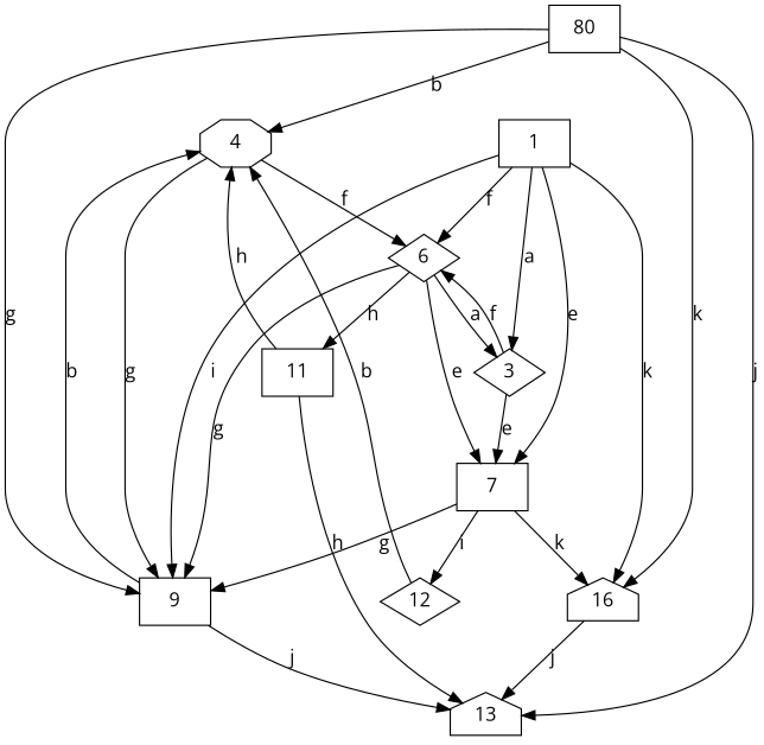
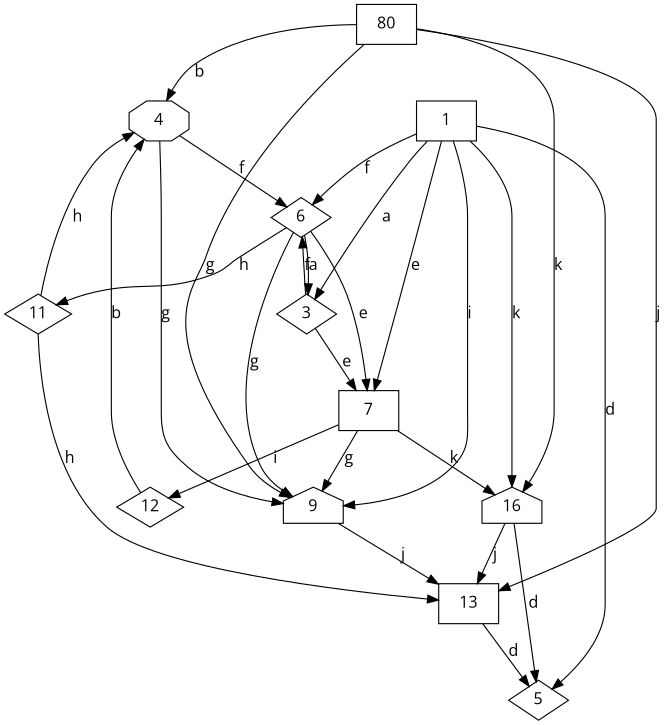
  strict digraph {
    fontname="Open Sans"
    node [fontname="Open Sans" shape=box]
    edge [fontname="Open Sans"]
    n1 [label=80]
    n2 [label=16 shape=house]
    4 [shape=octagon]
-   9
-   13 [shape=house]
+   9 [shape=house]
+   13
    12 [shape=diamond]
    1
    n8 [label=3 shape=diamond]
+   5 [shape=diamond]
    7
    n11 [label=6 shape=diamond]
-   11
+   11 [shape=diamond]
    n1 -> n2 [label=k]
    n1 -> 4 [label=b]
    n1 -> 9 [label=g]
    n1 -> 13 [label=j]
    n2 -> 13 [label=j]
+   n2 -> 5 [label=d]
    4 -> 9 [label=g]
    4 -> n11 [label=f]
-   9 -> 4 [label=b]
    9 -> 13 [label=j]
+   13 -> 5 [label=d]
    12 -> 4 [label=b]
    1 -> n2 [label=k]
    1 -> 9 [label=i]
    1 -> n8 [label=a]
+   1 -> 5 [label=d]
    1 -> 7 [label=e]
    1 -> n11 [label=f]
    n8 -> 7 [label=e]
    n8 -> n11 [label=f]
    7 -> n2 [label=k]
    7 -> 9 [label=g]
    7 -> 12 [label=i]
    n11 -> 9 [label=g]
    n11 -> n8 [label=a]
    n11 -> 7 [label=e]
    n11 -> 11 [label=h]
    11 -> 4 [label=h]
    11 -> 13 [label=h]
  }
